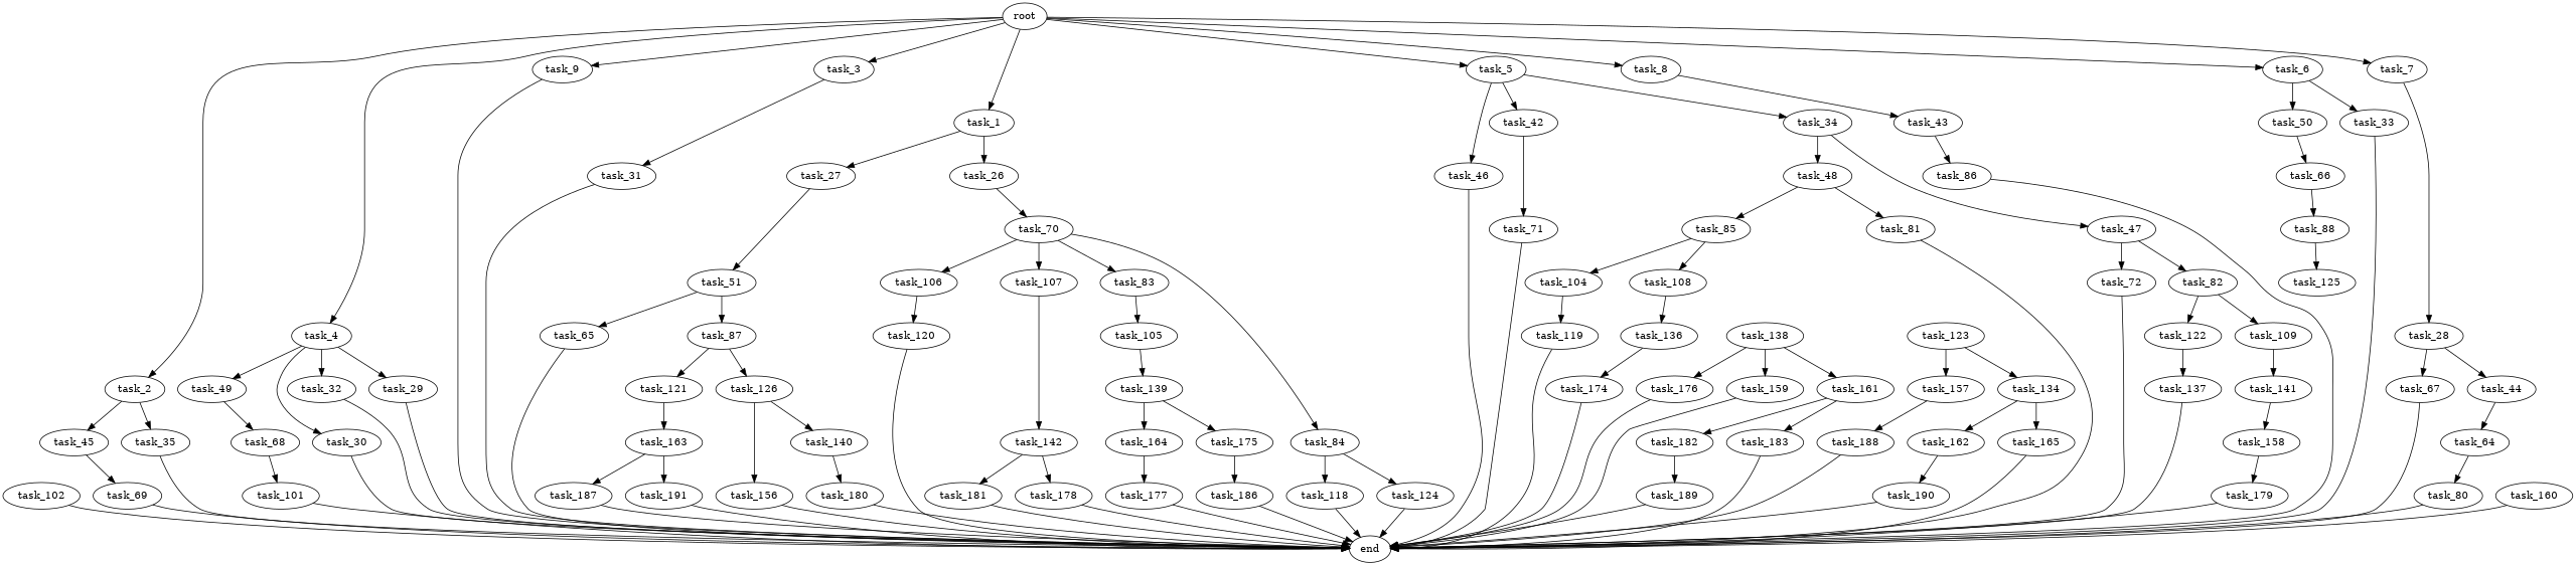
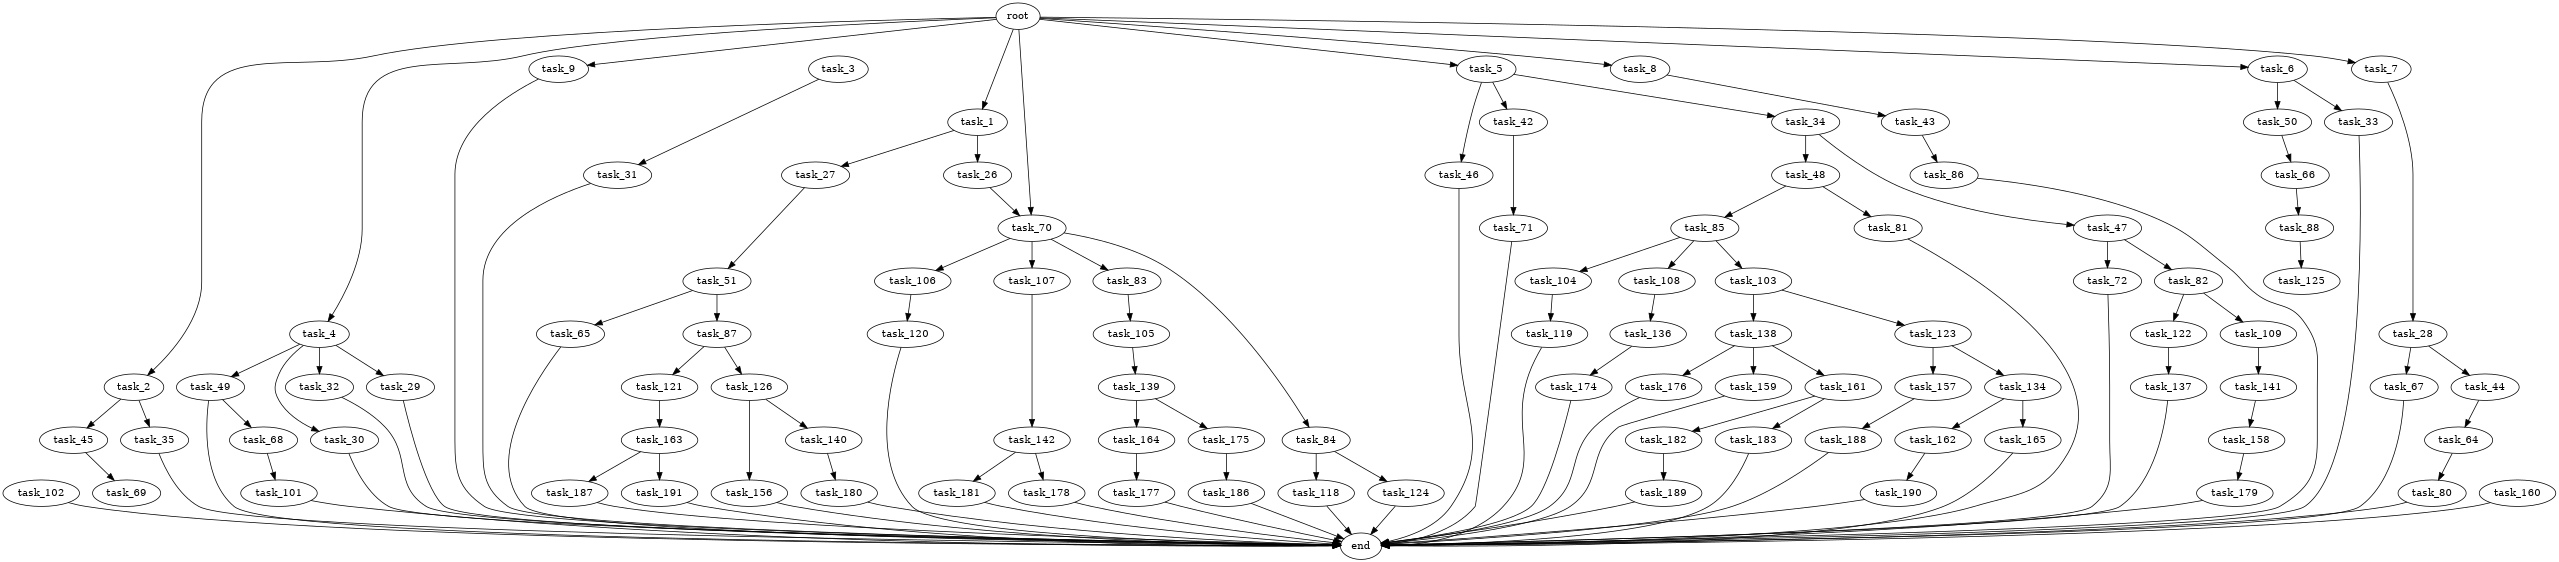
  digraph {
    task_118
    end
    task_102
    task_65
    task_176
    task_156
    task_162
    task_190
    task_158
    task_179
    task_105
    task_139
    task_164
    task_175
    task_72
    task_119
    task_45
    task_69
    task_163
    task_187
    task_191
    task_46
    task_177
    task_160
    task_82
    task_122
    task_109
    task_137
    task_141
    task_186
    task_28
    task_67
    task_44
    task_64
    task_50
    task_66
    task_88
    task_71
    task_31
    task_49
    task_68
    task_101
    task_136
    task_174
    task_157
    task_188
    task_120
    task_121
    task_140
    task_180
    task_126
    task_159
    task_2
    task_35
    task_42
    task_30
    task_104
    task_33
    task_4
    task_32
    task_29
    task_48
    task_85
    task_81
    task_108
+   task_103
    task_27
    task_51
    task_87
    task_80
    task_138
    task_123
    task_161
    task_182
    task_183
    task_181
    task_106
    task_34
    task_47
    task_9
    task_3
    task_86
    task_189
    task_1
    task_26
    task_70
    task_107
    task_142
    task_178
    task_83
    task_84
    task_5
    task_125
    task_8
    task_43
    task_124
    root
    task_6
    task_7
    task_134
    task_165
    task_118 -> end
    task_102 -> end
    task_65 -> end
    task_176 -> end
    task_156 -> end
    task_162 -> task_190
    task_190 -> end
    task_158 -> task_179
    task_179 -> end
    task_105 -> task_139
    task_139 -> task_164
    task_139 -> task_175
    task_164 -> task_177
    task_175 -> task_186
    task_72 -> end
    task_119 -> end
    task_45 -> task_69
-   task_69 -> end
+   task_49 -> end
    task_163 -> task_187
    task_163 -> task_191
    task_187 -> end
    task_191 -> end
    task_46 -> end
    task_177 -> end
    task_160 -> end
    task_82 -> task_122
    task_82 -> task_109
    task_122 -> task_137
    task_109 -> task_141
    task_137 -> end
    task_141 -> task_158
    task_186 -> end
    task_28 -> task_67
    task_28 -> task_44
    task_67 -> end
    task_44 -> task_64
    task_64 -> task_80
    task_50 -> task_66
    task_66 -> task_88
    task_88 -> task_125
    task_71 -> end
    task_31 -> end
    task_49 -> task_68
    task_68 -> task_101
    task_101 -> end
    task_136 -> task_174
    task_174 -> end
    task_157 -> task_188
    task_188 -> end
    task_120 -> end
    task_121 -> task_163
    task_140 -> task_180
    task_180 -> end
    task_126 -> task_156
    task_126 -> task_140
    task_159 -> end
    task_2 -> task_45
    task_2 -> task_35
    task_35 -> end
    task_42 -> task_71
    task_30 -> end
    task_104 -> task_119
    task_33 -> end
    task_4 -> task_49
    task_4 -> task_30
    task_4 -> task_32
    task_4 -> task_29
    task_32 -> end
    task_29 -> end
    task_48 -> task_85
    task_48 -> task_81
    task_85 -> task_104
    task_85 -> task_108
+   task_85 -> task_103
    task_81 -> end
    task_108 -> task_136
+   task_103 -> task_138
+   task_103 -> task_123
    task_27 -> task_51
    task_51 -> task_65
    task_51 -> task_87
    task_87 -> task_121
    task_87 -> task_126
    task_80 -> end
    task_138 -> task_176
    task_138 -> task_159
    task_138 -> task_161
    task_123 -> task_157
    task_123 -> task_134
    task_161 -> task_182
    task_161 -> task_183
    task_182 -> task_189
    task_183 -> end
    task_181 -> end
    task_106 -> task_120
    task_34 -> task_48
    task_34 -> task_47
    task_47 -> task_72
    task_47 -> task_82
    task_9 -> end
    task_3 -> task_31
    task_86 -> end
    task_189 -> end
    task_1 -> task_27
    task_1 -> task_26
    task_26 -> task_70
    task_70 -> task_106
    task_70 -> task_107
    task_70 -> task_83
    task_70 -> task_84
    task_107 -> task_142
    task_142 -> task_181
    task_142 -> task_178
    task_178 -> end
    task_83 -> task_105
    task_84 -> task_118
    task_84 -> task_124
    task_5 -> task_46
    task_5 -> task_42
    task_5 -> task_34
    task_8 -> task_43
    task_43 -> task_86
    task_124 -> end
    root -> task_2
    root -> task_4
    root -> task_9
-   root -> task_3
+   root -> task_70
    root -> task_1
    root -> task_5
    root -> task_8
    root -> task_6
    root -> task_7
    task_6 -> task_50
    task_6 -> task_33
    task_7 -> task_28
    task_134 -> task_162
    task_134 -> task_165
    task_165 -> end
  }
